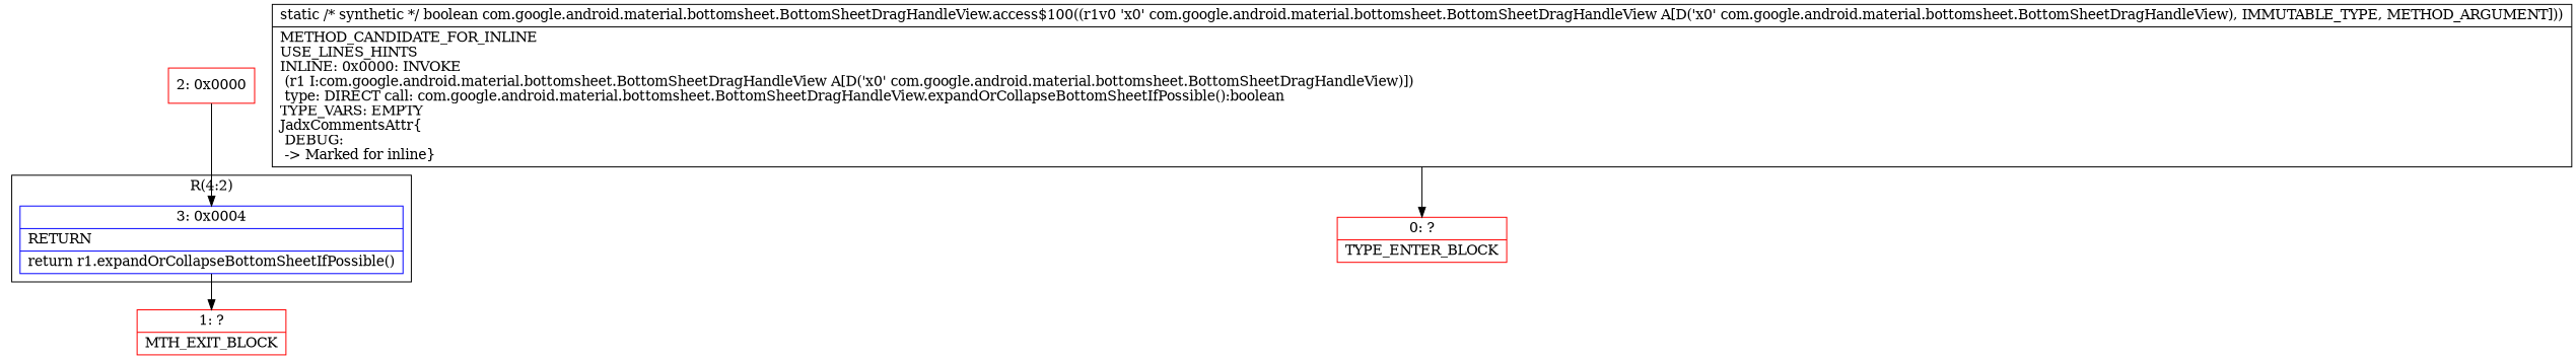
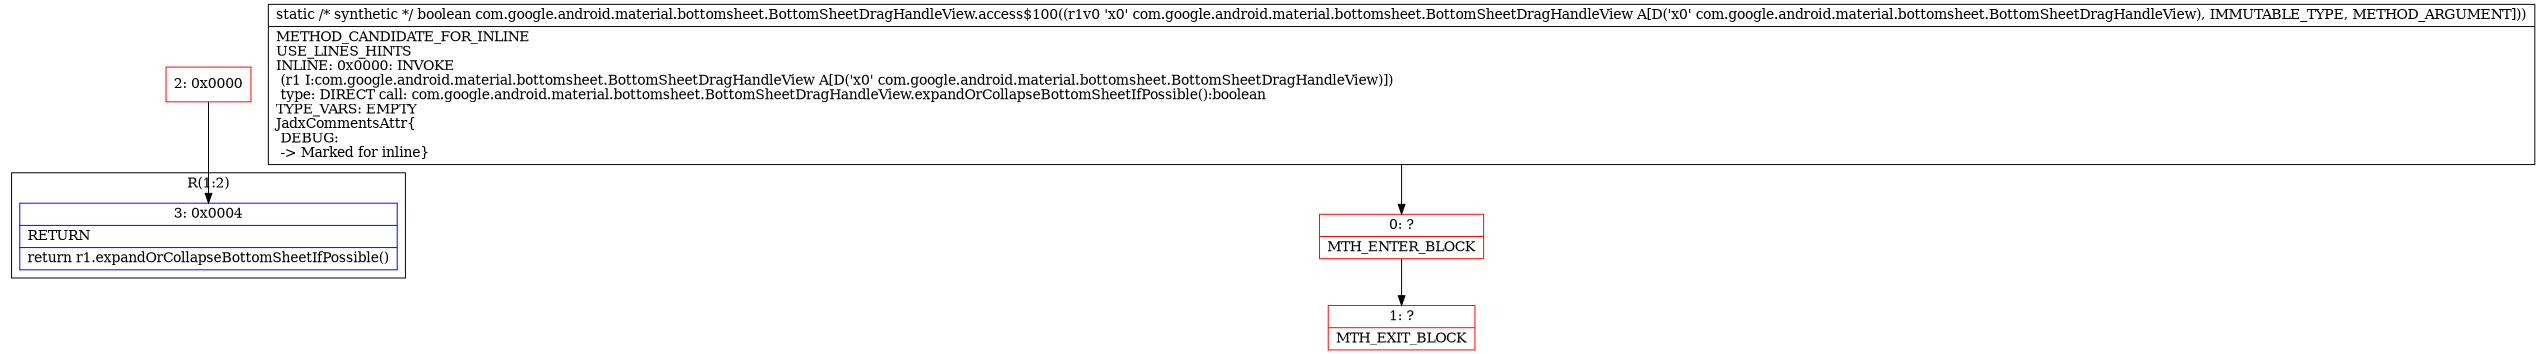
  digraph {
    node [color=red shape=record]
    n1 [color=blue label="{3\:\ 0x0004|RETURN\l|return r1.expandOrCollapseBottomSheetIfPossible()\l}"]
    n2 [label="{1\:\ ?|MTH_EXIT_BLOCK\l}"]
-   n3 [label="{0\:\ ?|TYPE_ENTER_BLOCK\l}"]
+   n3 [label="{0\:\ ?|MTH_ENTER_BLOCK\l}"]
    n4 [label="{2\:\ 0x0000}"]
    n5 [label="{static \/* synthetic *\/ boolean com.google.android.material.bottomsheet.BottomSheetDragHandleView.access$100((r1v0 'x0' com.google.android.material.bottomsheet.BottomSheetDragHandleView A[D('x0' com.google.android.material.bottomsheet.BottomSheetDragHandleView), IMMUTABLE_TYPE, METHOD_ARGUMENT]))  | METHOD_CANDIDATE_FOR_INLINE\lUSE_LINES_HINTS\lINLINE: 0x0000: INVOKE  \l  (r1 I:com.google.android.material.bottomsheet.BottomSheetDragHandleView A[D('x0' com.google.android.material.bottomsheet.BottomSheetDragHandleView)])\l type: DIRECT call: com.google.android.material.bottomsheet.BottomSheetDragHandleView.expandOrCollapseBottomSheetIfPossible():boolean\lTYPE_VARS: EMPTY\lJadxCommentsAttr\{\l DEBUG: \l \-\> Marked for inline\}\l}" color=""]
    subgraph cluster_1 {
-     label="R(4:2)"
+     label="R(1:2)"
      n1
    }
-   n1 -> n2
+   n3 -> n2
    n4 -> n1
    n5 -> n3
  }
